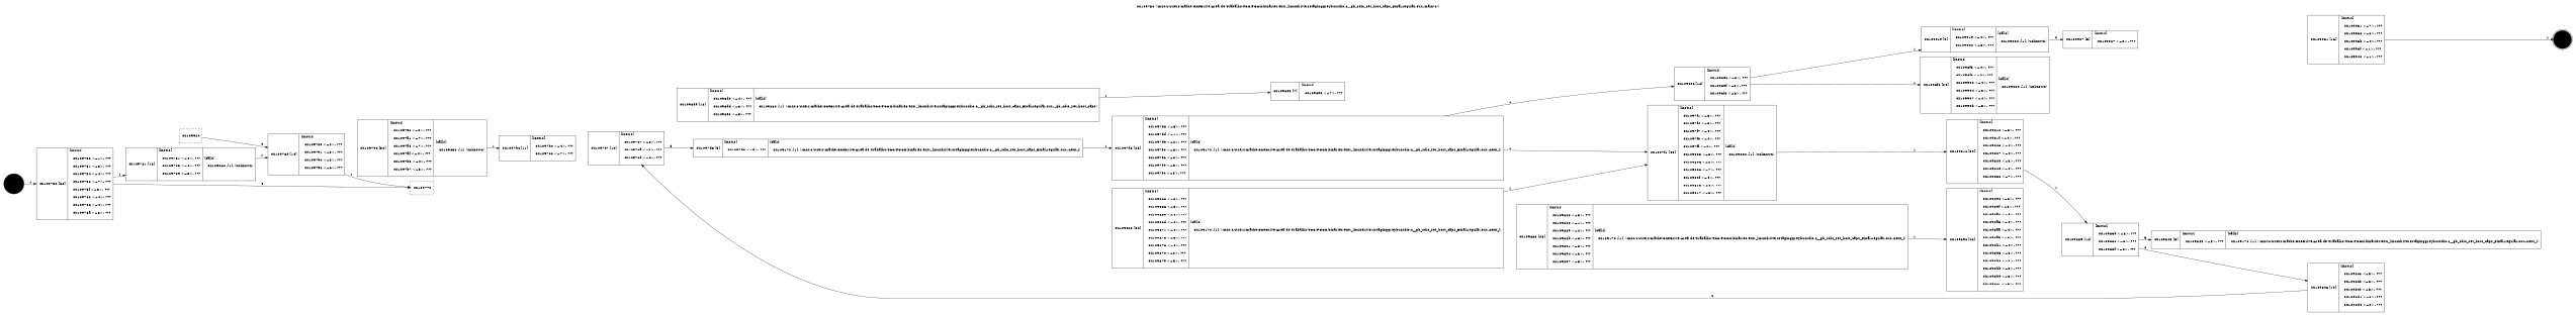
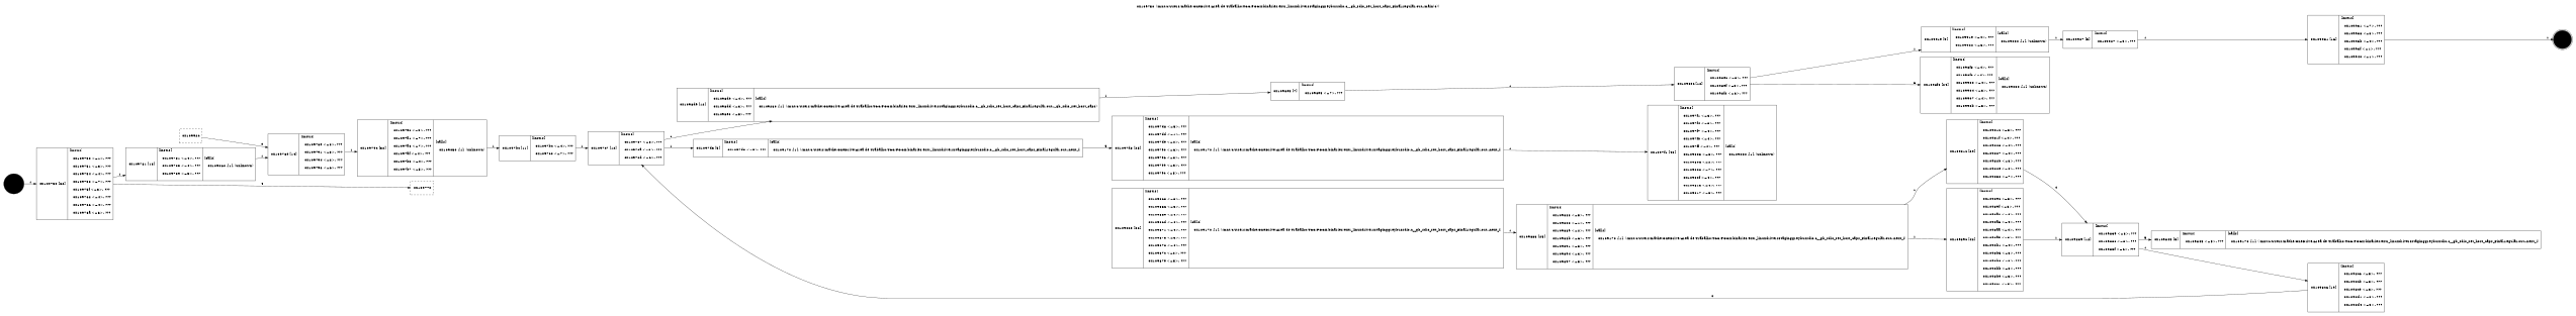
  digraph {
    label="0x109750 (/mnt/c/Users/mathe/OneDrive/Área de Trabalho/TCC/POCII/binaries/extr_linuxdriversstaginggreybussdio.c__gb_sdio_set_host_caps_Final-regular.out::main(0))"
    labelloc=t
    rankdir=LR
    node [shape=record]
    Entry [fillcolor=black height=0.3 shape=circle style=filled width=0.3]
    n2 [label="{\n     0x109750 [32]\l\n     | [instrs]\l\n     &nbsp;&nbsp;0x109750 \<+1\>: ???\l\n     &nbsp;&nbsp;0x109751 \<+3\>: ???\l\n     &nbsp;&nbsp;0x109754 \<+4\>: ???\l\n     &nbsp;&nbsp;0x109758 \<+7\>: ???\l\n     &nbsp;&nbsp;0x10975f \<+3\>: ???\l\n     &nbsp;&nbsp;0x109762 \<+4\>: ???\l\n     &nbsp;&nbsp;0x109766 \<+4\>: ???\l\n     &nbsp;&nbsp;0x10976a \<+6\>: ???\l\n  }"]
    n3 [label="{\n     0x109781 [13]\l\n     | [instrs]\l\n     &nbsp;&nbsp;0x109781 \<+4\>: ???\l\n     &nbsp;&nbsp;0x109785 \<+4\>: ???\l\n     &nbsp;&nbsp;0x109789 \<+5\>: ???\l\n     | [calls]\l\n     &nbsp;&nbsp;0x109060 \{1\} (unknown)\l\n  }"]
    n4 [label="{\n     0x109770\l\n  }" style=dashed]
    n5 [label="{\n     0x10978e [14]\l\n     | [instrs]\l\n     &nbsp;&nbsp;0x10978e \<+3\>: ???\l\n     &nbsp;&nbsp;0x109791 \<+3\>: ???\l\n     &nbsp;&nbsp;0x109794 \<+2\>: ???\l\n     &nbsp;&nbsp;0x109796 \<+6\>: ???\l\n  }"]
    n6 [label="{\n     0x10979c [32]\l\n     | [instrs]\l\n     &nbsp;&nbsp;0x10979c \<+5\>: ???\l\n     &nbsp;&nbsp;0x1097a1 \<+7\>: ???\l\n     &nbsp;&nbsp;0x1097a8 \<+7\>: ???\l\n     &nbsp;&nbsp;0x1097af \<+4\>: ???\l\n     &nbsp;&nbsp;0x1097b3 \<+4\>: ???\l\n     &nbsp;&nbsp;0x1097b7 \<+5\>: ???\l\n     | [calls]\l\n     &nbsp;&nbsp;0x109050 \{1\} (unknown)\l\n  }"]
    n7 [label="{\n     0x10992c\l\n  }" style=dashed]
    n8 [label="{\n     0x1097bc [11]\l\n     | [instrs]\l\n     &nbsp;&nbsp;0x1097bc \<+4\>: ???\l\n     &nbsp;&nbsp;0x1097c0 \<+7\>: ???\l\n  }"]
    n9 [label="{\n     0x1097c7 [12]\l\n     | [instrs]\l\n     &nbsp;&nbsp;0x1097c7 \<+3\>: ???\l\n     &nbsp;&nbsp;0x1097ca \<+3\>: ???\l\n     &nbsp;&nbsp;0x1097cd \<+6\>: ???\l\n  }"]
    Exit [fillcolor=black height=0.3 peripheries=2 shape=circle style=filled width=0.3]
    n11 [label="{\n     0x1098d9 [12]\l\n     | [instrs]\l\n     &nbsp;&nbsp;0x1098d9 \<+4\>: ???\l\n     &nbsp;&nbsp;0x1098dd \<+3\>: ???\l\n     &nbsp;&nbsp;0x1098e0 \<+5\>: ???\l\n     | [calls]\l\n     &nbsp;&nbsp;0x109230 \{1\} (/mnt/c/Users/mathe/OneDrive/Área de Trabalho/TCC/POCII/binaries/extr_linuxdriversstaginggreybussdio.c__gb_sdio_set_host_caps_Final-regular.out::_gb_sdio_set_host_caps)\l\n  }"]
    n12 [label="{\n     0x1097d3 [5]\l\n     | [instrs]\l\n     &nbsp;&nbsp;0x1097d3 \<+5\>: ???\l\n     | [calls]\l\n     &nbsp;&nbsp;0x109170 \{1\} (/mnt/c/Users/mathe/OneDrive/Área de Trabalho/TCC/POCII/binaries/extr_linuxdriversstaginggreybussdio.c__gb_sdio_set_host_caps_Final-regular.out::next_i)\l\n  }"]
    n13 [label="{\n     0x1098e5 [7]\l\n     | [instrs]\l\n     &nbsp;&nbsp;0x1098e5 \<+7\>: ???\l\n  }"]
    n14 [label="{\n     0x1097d8 [25]\l\n     | [instrs]\l\n     &nbsp;&nbsp;0x1097d8 \<+5\>: ???\l\n     &nbsp;&nbsp;0x1097dd \<+1\>: ???\l\n     &nbsp;&nbsp;0x1097de \<+2\>: ???\l\n     &nbsp;&nbsp;0x1097e0 \<+6\>: ???\l\n     &nbsp;&nbsp;0x1097e6 \<+3\>: ???\l\n     &nbsp;&nbsp;0x1097e9 \<+3\>: ???\l\n     &nbsp;&nbsp;0x1097ec \<+5\>: ???\l\n     | [calls]\l\n     &nbsp;&nbsp;0x109170 \{1\} (/mnt/c/Users/mathe/OneDrive/Área de Trabalho/TCC/POCII/binaries/extr_linuxdriversstaginggreybussdio.c__gb_sdio_set_host_caps_Final-regular.out::next_i)\l\n  }"]
    n15 [label="{\n     0x1098ec [12]\l\n     | [instrs]\l\n     &nbsp;&nbsp;0x1098ec \<+3\>: ???\l\n     &nbsp;&nbsp;0x1098ef \<+3\>: ???\l\n     &nbsp;&nbsp;0x1098f2 \<+6\>: ???\l\n  }"]
    n16 [label="{\n     0x1097f1 [43]\l\n     | [instrs]\l\n     &nbsp;&nbsp;0x1097f1 \<+3\>: ???\l\n     &nbsp;&nbsp;0x1097f4 \<+3\>: ???\l\n     &nbsp;&nbsp;0x1097f7 \<+4\>: ???\l\n     &nbsp;&nbsp;0x1097fb \<+4\>: ???\l\n     &nbsp;&nbsp;0x1097ff \<+4\>: ???\l\n     &nbsp;&nbsp;0x109803 \<+3\>: ???\l\n     &nbsp;&nbsp;0x109806 \<+2\>: ???\l\n     &nbsp;&nbsp;0x109808 \<+7\>: ???\l\n     &nbsp;&nbsp;0x10980f \<+4\>: ???\l\n     &nbsp;&nbsp;0x109813 \<+4\>: ???\l\n     &nbsp;&nbsp;0x109817 \<+5\>: ???\l\n     | [calls]\l\n     &nbsp;&nbsp;0x109050 \{1\} (unknown)\l\n  }"]
    n17 [label="{\n     0x10981c [29]\l\n     | [instrs]\l\n     &nbsp;&nbsp;0x10981c \<+3\>: ???\l\n     &nbsp;&nbsp;0x10981f \<+4\>: ???\l\n     &nbsp;&nbsp;0x109823 \<+4\>: ???\l\n     &nbsp;&nbsp;0x109827 \<+4\>: ???\l\n     &nbsp;&nbsp;0x10982b \<+3\>: ???\l\n     &nbsp;&nbsp;0x10982e \<+4\>: ???\l\n     &nbsp;&nbsp;0x109832 \<+7\>: ???\l\n  }"]
    n18 [label="{\n     0x109839 [12]\l\n     | [instrs]\l\n     &nbsp;&nbsp;0x109839 \<+3\>: ???\l\n     &nbsp;&nbsp;0x10983c \<+3\>: ???\l\n     &nbsp;&nbsp;0x10983f \<+6\>: ???\l\n  }"]
    n19 [label="{\n     0x1098c6 [19]\l\n     | [instrs]\l\n     &nbsp;&nbsp;0x1098c6 \<+5\>: ???\l\n     &nbsp;&nbsp;0x1098cb \<+3\>: ???\l\n     &nbsp;&nbsp;0x1098ce \<+3\>: ???\l\n     &nbsp;&nbsp;0x1098d1 \<+3\>: ???\l\n     &nbsp;&nbsp;0x1098d4 \<+5\>: ???\l\n  }"]
    n20 [label="{\n     0x109845 [5]\l\n     | [instrs]\l\n     &nbsp;&nbsp;0x109845 \<+5\>: ???\l\n     | [calls]\l\n     &nbsp;&nbsp;0x109170 \{1\} (/mnt/c/Users/mathe/OneDrive/Área de Trabalho/TCC/POCII/binaries/extr_linuxdriversstaginggreybussdio.c__gb_sdio_set_host_caps_Final-regular.out::next_i)\l\n  }"]
    n21 [label="{\n     0x109863 [32]\l\n     | [instrs]\l\n     &nbsp;&nbsp;0x109863 \<+3\>: ???\l\n     &nbsp;&nbsp;0x109866 \<+3\>: ???\l\n     &nbsp;&nbsp;0x109869 \<+4\>: ???\l\n     &nbsp;&nbsp;0x10986d \<+4\>: ???\l\n     &nbsp;&nbsp;0x109871 \<+4\>: ???\l\n     &nbsp;&nbsp;0x109875 \<+3\>: ???\l\n     &nbsp;&nbsp;0x109878 \<+4\>: ???\l\n     &nbsp;&nbsp;0x10987c \<+2\>: ???\l\n     &nbsp;&nbsp;0x10987e \<+5\>: ???\l\n     | [calls]\l\n     &nbsp;&nbsp;0x109170 \{1\} (/mnt/c/Users/mathe/OneDrive/Área de Trabalho/TCC/POCII/binaries/extr_linuxdriversstaginggreybussdio.c__gb_sdio_set_host_caps_Final-regular.out::next_i)\l\n  }"]
    n22 [label="{\n     0x109883 [25]\l\n     | [instrs]\l\n     &nbsp;&nbsp;0x109883 \<+5\>: ???\l\n     &nbsp;&nbsp;0x109888 \<+1\>: ???\l\n     &nbsp;&nbsp;0x109889 \<+2\>: ???\l\n     &nbsp;&nbsp;0x10988b \<+6\>: ???\l\n     &nbsp;&nbsp;0x109891 \<+3\>: ???\l\n     &nbsp;&nbsp;0x109894 \<+3\>: ???\l\n     &nbsp;&nbsp;0x109897 \<+5\>: ???\l\n     | [calls]\l\n     &nbsp;&nbsp;0x109170 \{1\} (/mnt/c/Users/mathe/OneDrive/Área de Trabalho/TCC/POCII/binaries/extr_linuxdriversstaginggreybussdio.c__gb_sdio_set_host_caps_Final-regular.out::next_i)\l\n  }"]
    n23 [label="{\n     0x10989c [42]\l\n     | [instrs]\l\n     &nbsp;&nbsp;0x10989c \<+3\>: ???\l\n     &nbsp;&nbsp;0x10989f \<+3\>: ???\l\n     &nbsp;&nbsp;0x1098a2 \<+4\>: ???\l\n     &nbsp;&nbsp;0x1098a6 \<+4\>: ???\l\n     &nbsp;&nbsp;0x1098aa \<+4\>: ???\l\n     &nbsp;&nbsp;0x1098ae \<+3\>: ???\l\n     &nbsp;&nbsp;0x1098b1 \<+4\>: ???\l\n     &nbsp;&nbsp;0x1098b5 \<+3\>: ???\l\n     &nbsp;&nbsp;0x1098b8 \<+3\>: ???\l\n     &nbsp;&nbsp;0x1098bb \<+3\>: ???\l\n     &nbsp;&nbsp;0x1098be \<+3\>: ???\l\n     &nbsp;&nbsp;0x1098c1 \<+5\>: ???\l\n  }"]
    n24 [label="{\n     0x109931 [16]\l\n     | [instrs]\l\n     &nbsp;&nbsp;0x109931 \<+7\>: ???\l\n     &nbsp;&nbsp;0x109938 \<+3\>: ???\l\n     &nbsp;&nbsp;0x10993b \<+4\>: ???\l\n     &nbsp;&nbsp;0x10993f \<+1\>: ???\l\n     &nbsp;&nbsp;0x109940 \<+1\>: ???\l\n  }"]
    n25 [label="{\n     0x10991e [9]\l\n     | [instrs]\l\n     &nbsp;&nbsp;0x10991e \<+4\>: ???\l\n     &nbsp;&nbsp;0x109922 \<+5\>: ???\l\n     | [calls]\l\n     &nbsp;&nbsp;0x109030 \{1\} (unknown)\l\n  }"]
    n26 [label="{\n     0x1098f8 [24]\l\n     | [instrs]\l\n     &nbsp;&nbsp;0x1098f8 \<+4\>: ???\l\n     &nbsp;&nbsp;0x1098fc \<+4\>: ???\l\n     &nbsp;&nbsp;0x109900 \<+4\>: ???\l\n     &nbsp;&nbsp;0x109904 \<+3\>: ???\l\n     &nbsp;&nbsp;0x109907 \<+4\>: ???\l\n     &nbsp;&nbsp;0x10990b \<+5\>: ???\l\n     | [calls]\l\n     &nbsp;&nbsp;0x109030 \{1\} (unknown)\l\n  }"]
    n27 [label="{\n     0x109927 [5]\l\n     | [instrs]\l\n     &nbsp;&nbsp;0x109927 \<+5\>: ???\l\n  }"]
    Entry -> n2 [label=" 1"]
    n2 -> n3 [label=" 1"]
    n2 -> n4 [label=" 4"]
-   n3 -> n5 [label=" 7"]
-   n5 -> n4 [label=" 1"]
+   n3 -> n5 [label=" 1"]
+   n5 -> n6 [label=" 1"]
    n6 -> n8 [label=" 1"]
    n7 -> n5 [label=" 0"]
-   n9 -> n12 [label=" 5"]
+   n8 -> n9 [label=" 1"]
+   n9 -> n11 [label=" 1"]
+   n9 -> n12 [label=" 1"]
    n11 -> n13 [label=" 1"]
-   n12 -> n14 [label=" 1"]
-   n14 -> n15 [label=" 1"]
+   n12 -> n14 [label=" 5"]
+   n13 -> n15 [label=" 1"]
    n14 -> n16 [label=" 1"]
    n15 -> n25 [label=" 1"]
-   n15 -> n26 [label=" 1"]
-   n16 -> n17 [label=" 1"]
-   n17 -> n18 [label=" 1"]
-   n18 -> n19 [label=" 2"]
+   n15 -> n26 [label=" 6"]
+   n22 -> n17 [label=" 1"]
+   n17 -> n18 [label=" 4"]
+   n18 -> n19 [label=" 1"]
    n18 -> n20 [label=" 5"]
    n19 -> n9 [label=" 0"]
-   n21 -> n16 [label=" 1"]
+   n21 -> n22 [label=" 1"]
    n22 -> n23 [label=" 1"]
+   n23 -> n18 [label=" 1"]
    n24 -> Exit [label=" 1"]
-   n25 -> n27 [label=" 0"]
+   n25 -> n27 [label=" 1"]
+   n27 -> n24 [label=" 1"]
  }
